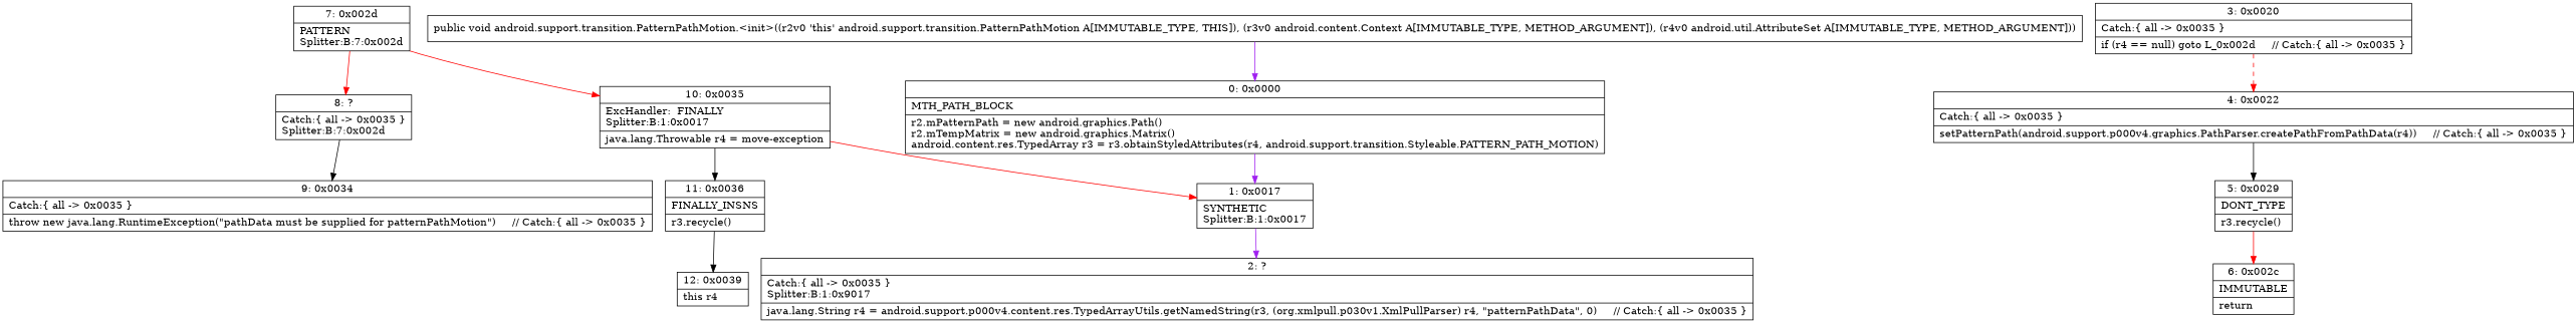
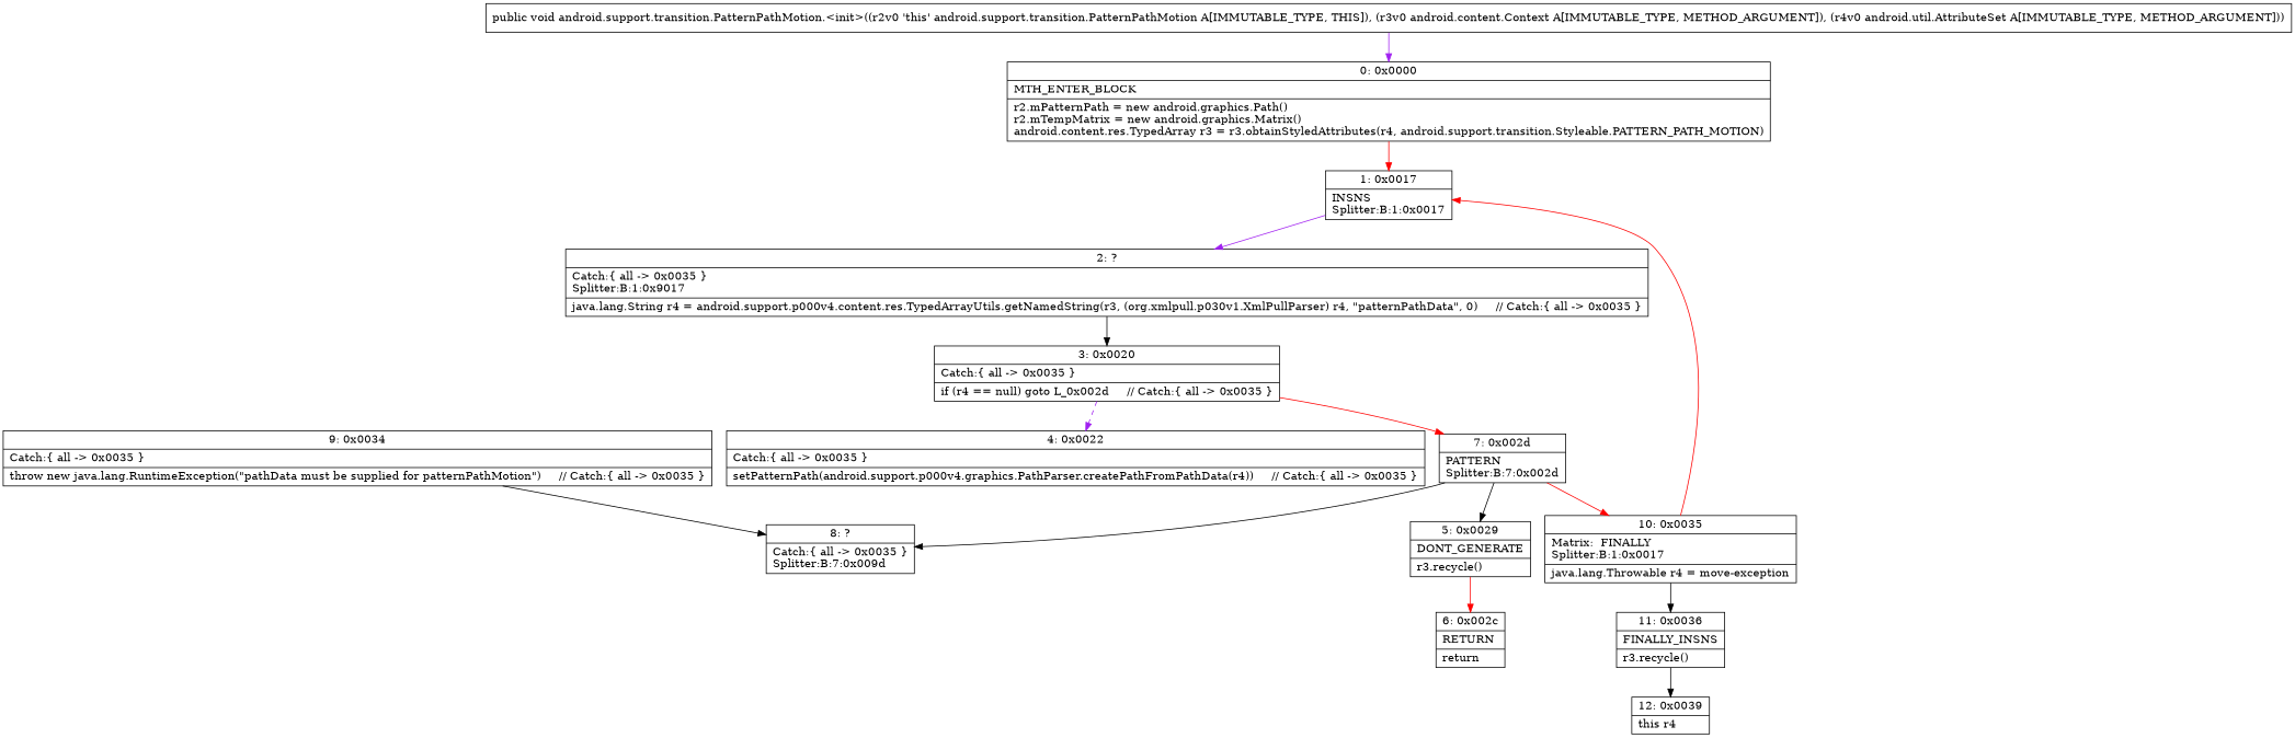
  digraph {
    node [shape=record]
    edge [color=red]
-   n1 [label="{0\:\ 0x0000|MTH_PATH_BLOCK\l|r2.mPatternPath = new android.graphics.Path()\lr2.mTempMatrix = new android.graphics.Matrix()\landroid.content.res.TypedArray r3 = r3.obtainStyledAttributes(r4, android.support.transition.Styleable.PATTERN_PATH_MOTION)\l}"]
-   n2 [label="{1\:\ 0x0017|SYNTHETIC\lSplitter:B:1:0x0017\l}"]
+   n1 [label="{0\:\ 0x0000|MTH_ENTER_BLOCK\l|r2.mPatternPath = new android.graphics.Path()\lr2.mTempMatrix = new android.graphics.Matrix()\landroid.content.res.TypedArray r3 = r3.obtainStyledAttributes(r4, android.support.transition.Styleable.PATTERN_PATH_MOTION)\l}"]
+   n2 [label="{1\:\ 0x0017|INSNS\lSplitter:B:1:0x0017\l}"]
    n3 [label="{2\:\ ?|Catch:\{ all \-\> 0x0035 \}\lSplitter:B:1:0x9017\l|java.lang.String r4 = android.support.p000v4.content.res.TypedArrayUtils.getNamedString(r3, (org.xmlpull.p030v1.XmlPullParser) r4, \"patternPathData\", 0)     \/\/ Catch:\{ all \-\> 0x0035 \}\l}"]
    n4 [label="{3\:\ 0x0020|Catch:\{ all \-\> 0x0035 \}\l|if (r4 == null) goto L_0x002d     \/\/ Catch:\{ all \-\> 0x0035 \}\l}"]
-   n5 [label="{10\:\ 0x0035|ExcHandler:  FINALLY\lSplitter:B:1:0x0017\l|java.lang.Throwable r4 = move\-exception\l}"]
+   n5 [label="{10\:\ 0x0035|Matrix:  FINALLY\lSplitter:B:1:0x0017\l|java.lang.Throwable r4 = move\-exception\l}"]
    n6 [label="{11\:\ 0x0036|FINALLY_INSNS\l|r3.recycle()\l}"]
    n7 [label="{4\:\ 0x0022|Catch:\{ all \-\> 0x0035 \}\l|setPatternPath(android.support.p000v4.graphics.PathParser.createPathFromPathData(r4))     \/\/ Catch:\{ all \-\> 0x0035 \}\l}"]
    n8 [label="{7\:\ 0x002d|PATTERN\lSplitter:B:7:0x002d\l}"]
-   n9 [label="{5\:\ 0x0029|DONT_TYPE\l|r3.recycle()\l}"]
-   n10 [label="{8\:\ ?|Catch:\{ all \-\> 0x0035 \}\lSplitter:B:7:0x002d\l}"]
-   n11 [label="{6\:\ 0x002c|IMMUTABLE\l|return\l}"]
+   n9 [label="{5\:\ 0x0029|DONT_GENERATE\l|r3.recycle()\l}"]
+   n10 [label="{8\:\ ?|Catch:\{ all \-\> 0x0035 \}\lSplitter:B:7:0x009d\l}"]
+   n11 [label="{6\:\ 0x002c|RETURN\l|return\l}"]
    n12 [label="{9\:\ 0x0034|Catch:\{ all \-\> 0x0035 \}\l|throw new java.lang.RuntimeException(\"pathData must be supplied for patternPathMotion\")     \/\/ Catch:\{ all \-\> 0x0035 \}\l}"]
    n13 [label="{12\:\ 0x0039|this r4\l}"]
    n14 [label="{public void android.support.transition.PatternPathMotion.\<init\>((r2v0 'this' android.support.transition.PatternPathMotion A[IMMUTABLE_TYPE, THIS]), (r3v0 android.content.Context A[IMMUTABLE_TYPE, METHOD_ARGUMENT]), (r4v0 android.util.AttributeSet A[IMMUTABLE_TYPE, METHOD_ARGUMENT])) }"]
-   n1 -> n2 [color=purple]
+   n1 -> n2
    n2 -> n3 [color=purple]
-   n4 -> n7 [style=dashed]
+   n3 -> n4 [color=black]
+   n4 -> n7 [color=purple style=dashed]
+   n4 -> n8
    n5 -> n2
    n5 -> n6 [color=black]
    n6 -> n13 [color=black]
-   n7 -> n9 [color=black]
+   n8 -> n9 [color=black]
    n8 -> n5
-   n8 -> n10
+   n8 -> n10 [color=black]
    n9 -> n11
-   n10 -> n12 [color=black]
+   n12 -> n10 [color=black]
    n14 -> n1 [color=purple]
  }
